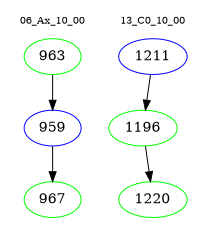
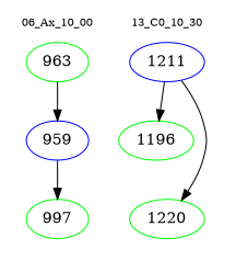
  digraph {
    node [color=green]
    edge [color=black]
    n1 [label=963]
    n2 [color=blue label=959]
-   n3 [label=967]
+   n3 [label=997]
    n4 [color=blue label=1211]
    n5 [label=1196]
    n6 [label=1220]
    subgraph cluster_1 {
      color=white
      fontsize=10
      label="06_Ax_10_00"
      n1
      n2
      n3
    }
    subgraph cluster_2 {
      color=white
      fontsize=10
-     label="13_C0_10_00"
+     label="13_C0_10_30"
      n4
      n5
      n6
    }
    n1 -> n2
    n2 -> n3
    n4 -> n5
-   n5 -> n6
+   n4 -> n6
  }
